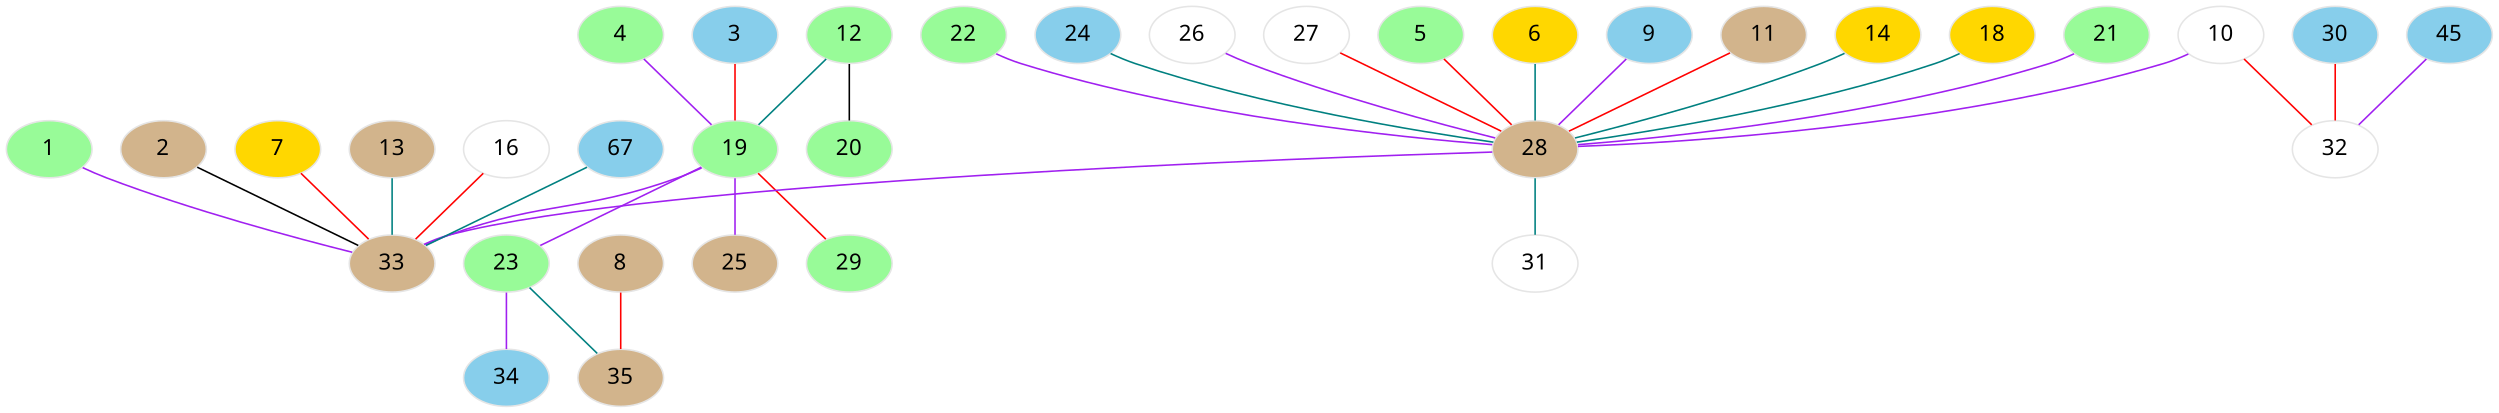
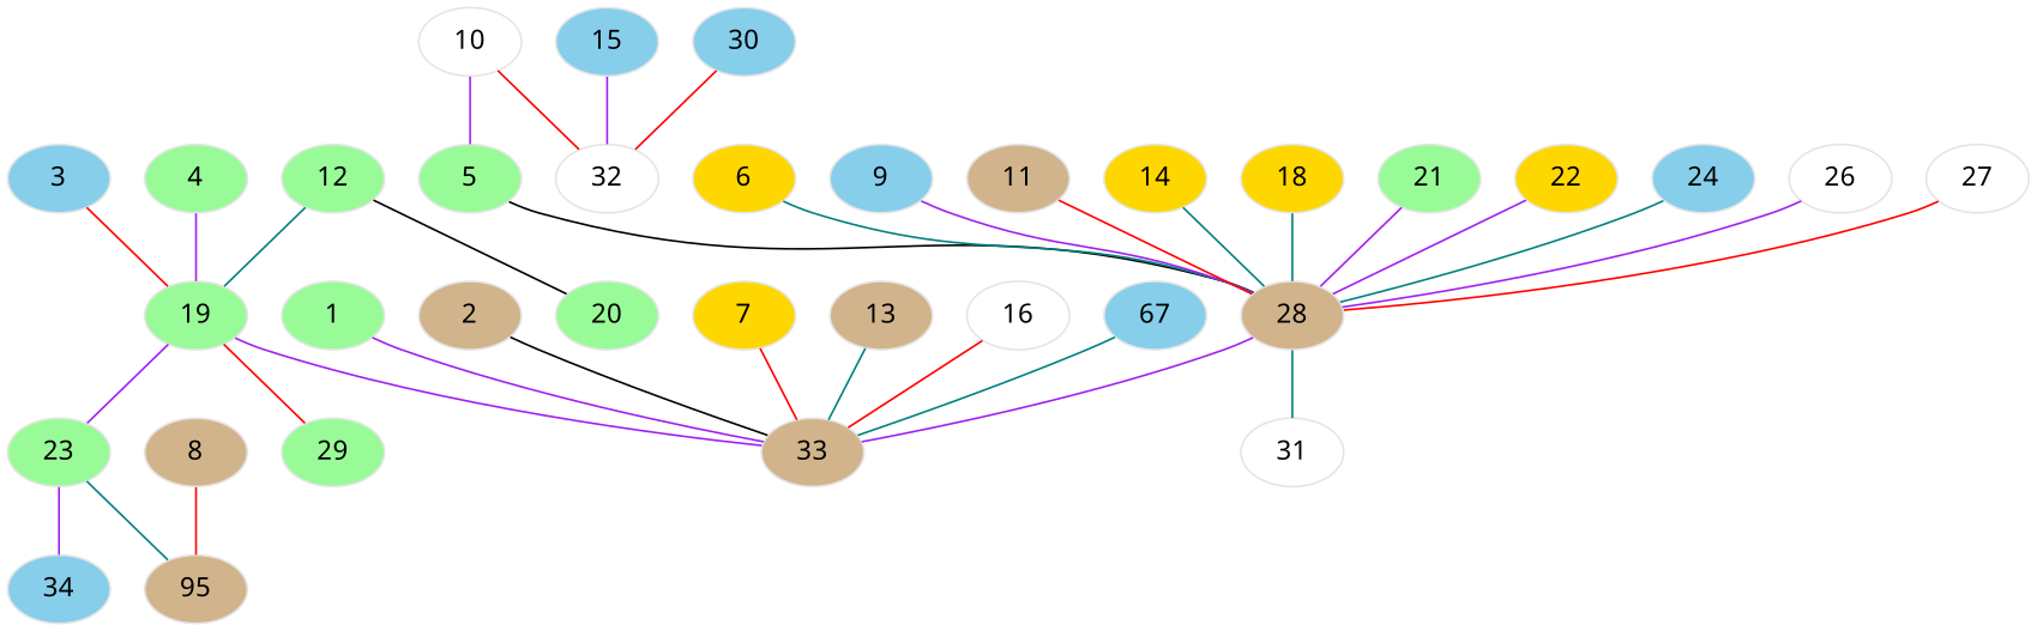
  graph {
    fontname="Noto Sans"
    node [color=gray90 fillcolor=palegreen fontname="Noto Sans" style=filled]
    edge [color=purple fontname="Noto Sans" weight=1.0]
    33 [fillcolor=tan]
    1
    2 [fillcolor=tan]
    3 [fillcolor=skyblue]
    19
    23
-   25 [fillcolor=tan]
    29
    4
    28 [fillcolor=tan]
    5
    31 [fillcolor=white]
    6 [fillcolor=gold]
    7 [fillcolor=gold]
    8 [fillcolor=tan]
-   35 [fillcolor=tan]
+   35 [fillcolor=tan label=95]
    9 [fillcolor=skyblue]
    10 [fillcolor=white]
    32 [fillcolor=white]
    11 [fillcolor=tan]
    12
    20
    13 [fillcolor=tan]
    14 [fillcolor=gold]
-   15 [fillcolor=skyblue label=45]
+   15 [fillcolor=skyblue]
    16 [fillcolor=white]
    n27 [fillcolor=skyblue label=67]
    18 [fillcolor=gold]
    34 [fillcolor=skyblue]
    21
-   22
+   22 [fillcolor=gold]
    24 [fillcolor=skyblue]
    26 [fillcolor=white]
    27 [fillcolor=white]
    30 [fillcolor=skyblue]
    1 -- 33
    2 -- 33 [color=black]
    3 -- 19 [color=red]
    19 -- 33
    19 -- 23
-   19 -- 25
    19 -- 29 [color=red]
    23 -- 35 [color=teal]
    23 -- 34
    4 -- 19
    28 -- 33
    28 -- 31 [color=teal]
-   5 -- 28 [color=red]
+   5 -- 28 [color=black]
    6 -- 28 [color=teal]
    7 -- 33 [color=red]
    8 -- 35 [color=red]
    9 -- 28
-   10 -- 28
+   10 -- 5
    10 -- 32 [color=red]
    11 -- 28 [color=red]
    12 -- 19 [color=teal]
    12 -- 20 [color=black]
    13 -- 33 [color=teal]
    14 -- 28 [color=teal]
    15 -- 32
    16 -- 33 [color=red]
    n27 -- 33 [color=teal]
    18 -- 28 [color=teal]
    21 -- 28
    22 -- 28
    24 -- 28 [color=teal]
    26 -- 28
    27 -- 28 [color=red]
    30 -- 32 [color=red]
  }
